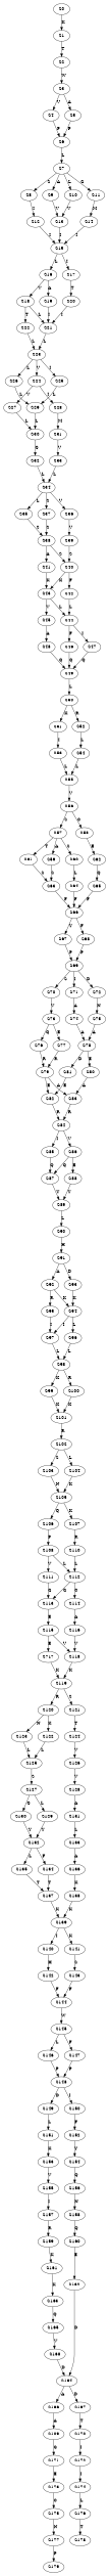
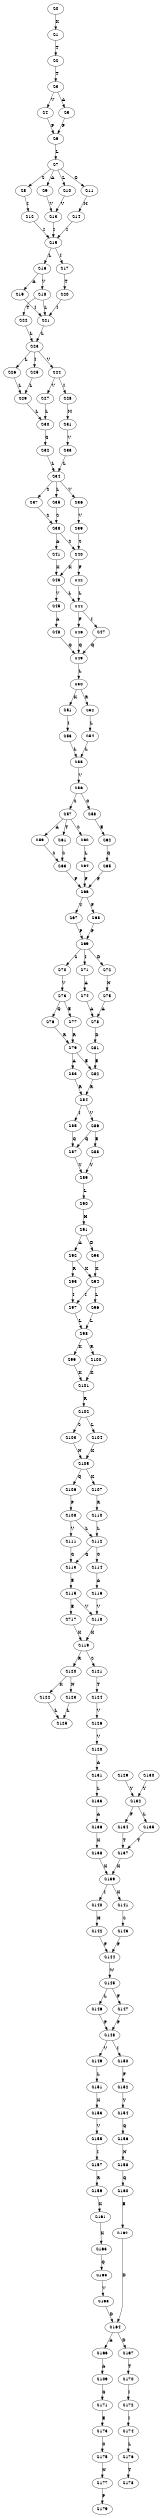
  strict digraph {
    S0
    S1
    S2
    S3
    S4
    S5
    S6
    S7
    S8
    S9
    S10
    S11
    S12
    S13
    S14
    S15
    S16
    S17
    S18
    S19
    S20
    S21
    S22
    S23
    S24
    S25
    S26
    S27
    S28
    S29
    S30
    S31
    S32
    S33
    S34
    S35
    S36
    S37
    S38
    S39
    S40
    S41
    S42
    S43
    S44
    S45
    S46
    S47
    S48
    S49
    S50
    S51
    S52
    S53
    S54
    S55
    S56
    S57
    S58
    S59
    S60
    S61
    S62
    S63
    S64
    S65
    S66
    S67
    S68
    S69
    S70
    S71
    S72
    S73
    S74
    S75
    S76
    S77
    S78
    S79
-   S80
    S81
    S82
    S83
    S84
    S85
    S86
    S87
    S88
    S89
    S90
    S91
    S92
    S93
    S94
    S95
    S96
    S97
    S98
    S99
    S100
    S101
    S102
    S103
    S104
    S105
    S106
    S107
    S108
    S110
    S111
    S112
    S113
    S114
    S115
    S116
    n117 [label=S717]
    S118
    S119
    S120
    S121
    S122
    S123
    S124
    S125
    S126
-   S127
    S128
    S129
    S130
    S131
    S132
    S133
    S134
    S135
    S136
    S137
    S138
    S139
    S140
    S141
    S142
    S143
    S144
    S145
    S146
    S147
    S148
    S149
    S150
    S151
    S152
    S153
    S154
    S155
    S156
    S157
    S158
    S159
    S160
    S161
    S162
    S163
    S164
    S165
    S166
    S167
    S168
    n169 [label=S109]
    S170
    S171
    S172
    S173
    S174
    S175
    S176
    S177
    S178
    S179
    S0 -> S1 [label=K]
    S1 -> S2 [label=T]
-   S2 -> S3 [label=W]
+   S2 -> S3 [label=T]
    S3 -> S4 [label=V]
    S3 -> S5 [label=A]
    S4 -> S6 [label=P]
    S5 -> S6 [label=P]
    S6 -> S7 [label=L]
    S7 -> S8 [label=S]
    S7 -> S9 [label=A]
    S7 -> S10 [label=L]
    S7 -> S11 [label=G]
    S8 -> S12 [label=I]
    S9 -> S13 [label=V]
    S10 -> S13 [label=V]
    S11 -> S14 [label=M]
    S12 -> S15 [label=I]
    S13 -> S15 [label=I]
    S14 -> S15 [label=I]
    S15 -> S16 [label=L]
    S15 -> S17 [label=I]
    S16 -> S18 [label=V]
    S16 -> S19 [label=A]
    S17 -> S20 [label=T]
    S18 -> S21 [label=L]
    S18 -> S22 [label=T]
    S19 -> S21 [label=I]
    S20 -> S21 [label=I]
    S21 -> S23 [label=L]
    S22 -> S23 [label=L]
    S23 -> S24 [label=V]
    S23 -> S25 [label=I]
    S23 -> S26 [label=L]
    S24 -> S27 [label=V]
    S24 -> S28 [label=I]
    S25 -> S29 [label=L]
    S26 -> S29 [label=L]
    S27 -> S30 [label=L]
    S28 -> S31 [label=M]
    S29 -> S30 [label=L]
    S30 -> S32 [label=G]
    S31 -> S33 [label=V]
    S32 -> S34 [label=L]
    S33 -> S34 [label=L]
    S34 -> S35 [label=L]
    S34 -> S36 [label=V]
    S34 -> S37 [label=S]
    S35 -> S38 [label=S]
    S36 -> S39 [label=V]
    S37 -> S38 [label=S]
    S38 -> S40 [label=S]
    S38 -> S41 [label=A]
    S39 -> S40 [label=S]
    S40 -> S42 [label=F]
    S40 -> S43 [label=K]
    S41 -> S43 [label=K]
    S42 -> S44 [label=L]
    S43 -> S44 [label=L]
    S43 -> S45 [label=V]
    S44 -> S46 [label=F]
    S44 -> S47 [label=I]
    S45 -> S48 [label=A]
    S46 -> S49 [label=Q]
    S47 -> S49 [label=Q]
    S48 -> S49 [label=Q]
    S49 -> S50 [label=L]
    S50 -> S51 [label=K]
    S50 -> S52 [label=R]
    S51 -> S53 [label=I]
    S52 -> S54 [label=L]
    S53 -> S55 [label=L]
    S54 -> S55 [label=L]
    S55 -> S56 [label=V]
    S56 -> S57 [label=S]
    S56 -> S58 [label=C]
    S57 -> S59 [label=A]
    S57 -> S60 [label=S]
    S57 -> S61 [label=T]
    S58 -> S62 [label=E]
    S59 -> S63 [label=S]
    S60 -> S64 [label=L]
    S61 -> S63 [label=S]
    S62 -> S65 [label=Q]
    S63 -> S66 [label=F]
    S64 -> S66 [label=F]
    S65 -> S66 [label=F]
    S66 -> S67 [label=Y]
    S66 -> S68 [label=F]
    S67 -> S69 [label=P]
    S68 -> S69 [label=P]
    S69 -> S70 [label=S]
    S69 -> S71 [label=I]
    S69 -> S72 [label=D]
    S70 -> S73 [label=V]
    S71 -> S74 [label=A]
    S72 -> S75 [label=N]
    S73 -> S76 [label=Q]
    S73 -> S77 [label=E]
    S74 -> S78 [label=A]
    S75 -> S78 [label=A]
    S76 -> S79 [label=R]
    S77 -> S79 [label=R]
-   S78 -> S80 [label=E]
    S78 -> S81 [label=D]
    S79 -> S82 [label=E]
    S79 -> S83 [label=A]
-   S80 -> S83 [label=A]
    S81 -> S82 [label=E]
    S82 -> S84 [label=R]
    S83 -> S84 [label=R]
    S84 -> S85 [label=I]
    S84 -> S86 [label=V]
    S85 -> S87 [label=Q]
    S86 -> S87 [label=Q]
    S86 -> S88 [label=E]
    S87 -> S89 [label=Y]
    S88 -> S89 [label=Y]
    S89 -> S90 [label=L]
    S90 -> S91 [label=H]
    S91 -> S92 [label=A]
    S91 -> S93 [label=D]
    S92 -> S94 [label=K]
    S92 -> S95 [label=R]
    S93 -> S94 [label=K]
    S94 -> S96 [label=L]
    S94 -> S97 [label=I]
    S95 -> S97 [label=I]
    S96 -> S98 [label=L]
    S97 -> S98 [label=L]
    S98 -> S99 [label=K]
    S98 -> S100 [label=R]
    S99 -> S101 [label=K]
    S100 -> S101 [label=K]
    S101 -> S102 [label=R]
    S102 -> S103 [label=S]
    S102 -> S104 [label=L]
    S103 -> S105 [label=N]
    S104 -> S105 [label=K]
    S105 -> S106 [label=Q]
    S105 -> S107 [label=K]
    S106 -> S108 [label=P]
    S107 -> S110 [label=R]
    S108 -> S111 [label=V]
    S108 -> S112 [label=L]
    S110 -> S112 [label=L]
    S111 -> S113 [label=G]
    S112 -> S113 [label=G]
    S112 -> S114 [label=C]
    S113 -> S115 [label=E]
    S114 -> S116 [label=A]
    S115 -> n117 [label=E]
    S115 -> S118 [label=V]
    S116 -> S118 [label=V]
    n117 -> S119 [label=K]
    S118 -> S119 [label=K]
    S119 -> S120 [label=R]
    S119 -> S121 [label=S]
    S120 -> S122 [label=K]
    S120 -> S123 [label=N]
    S121 -> S124 [label=T]
    S122 -> S125 [label=L]
    S123 -> S125 [label=L]
    S124 -> S126 [label=V]
-   S125 -> S127 [label=S]
    S126 -> S128 [label=V]
-   S127 -> S129 [label=L]
-   S127 -> S130 [label=G]
    S128 -> S131 [label=A]
    S129 -> S132 [label=Y]
    S130 -> S132 [label=Y]
    S131 -> S133 [label=L]
    S132 -> S134 [label=F]
    S132 -> S135 [label=L]
    S133 -> S136 [label=A]
    S134 -> S137 [label=T]
    S135 -> S137 [label=T]
    S136 -> S138 [label=K]
    S137 -> S139 [label=K]
    S138 -> S139 [label=K]
    S139 -> S140 [label=I]
    S139 -> S141 [label=K]
    S140 -> S142 [label=H]
    S141 -> S143 [label=S]
    S142 -> S144 [label=F]
    S143 -> S144 [label=F]
    S144 -> S145 [label=W]
    S145 -> S146 [label=L]
    S145 -> S147 [label=F]
    S146 -> S148 [label=P]
    S147 -> S148 [label=P]
-   S148 -> S149 [label=D]
+   S148 -> S149 [label=V]
    S148 -> S150 [label=I]
    S149 -> S151 [label=L]
    S150 -> S152 [label=F]
    S151 -> S153 [label=K]
    S152 -> S154 [label=Y]
    S153 -> S155 [label=V]
    S154 -> S156 [label=Q]
    S155 -> S157 [label=I]
    S156 -> S158 [label=N]
    S157 -> S159 [label=R]
    S158 -> S160 [label=Q]
    S159 -> S161 [label=K]
    S160 -> S162 [label=E]
    S161 -> S163 [label=K]
    S162 -> S164 [label=D]
    S163 -> S165 [label=Q]
    S164 -> S166 [label=A]
    S164 -> S167 [label=D]
    S165 -> S168 [label=V]
    S166 -> n169 [label=A]
    S167 -> S170 [label=T]
    S168 -> S164 [label=D]
    n169 -> S171 [label=G]
    S170 -> S172 [label=I]
    S171 -> S173 [label=E]
    S172 -> S174 [label=I]
    S173 -> S175 [label=C]
    S174 -> S176 [label=L]
    S175 -> S177 [label=N]
    S176 -> S178 [label=T]
    S177 -> S179 [label=P]
  }
